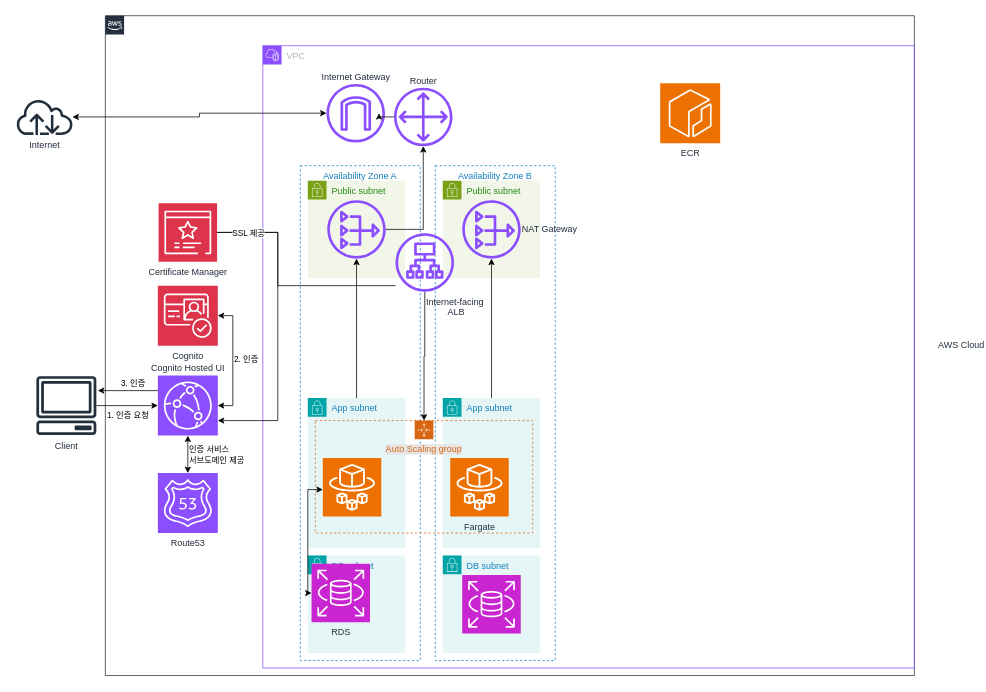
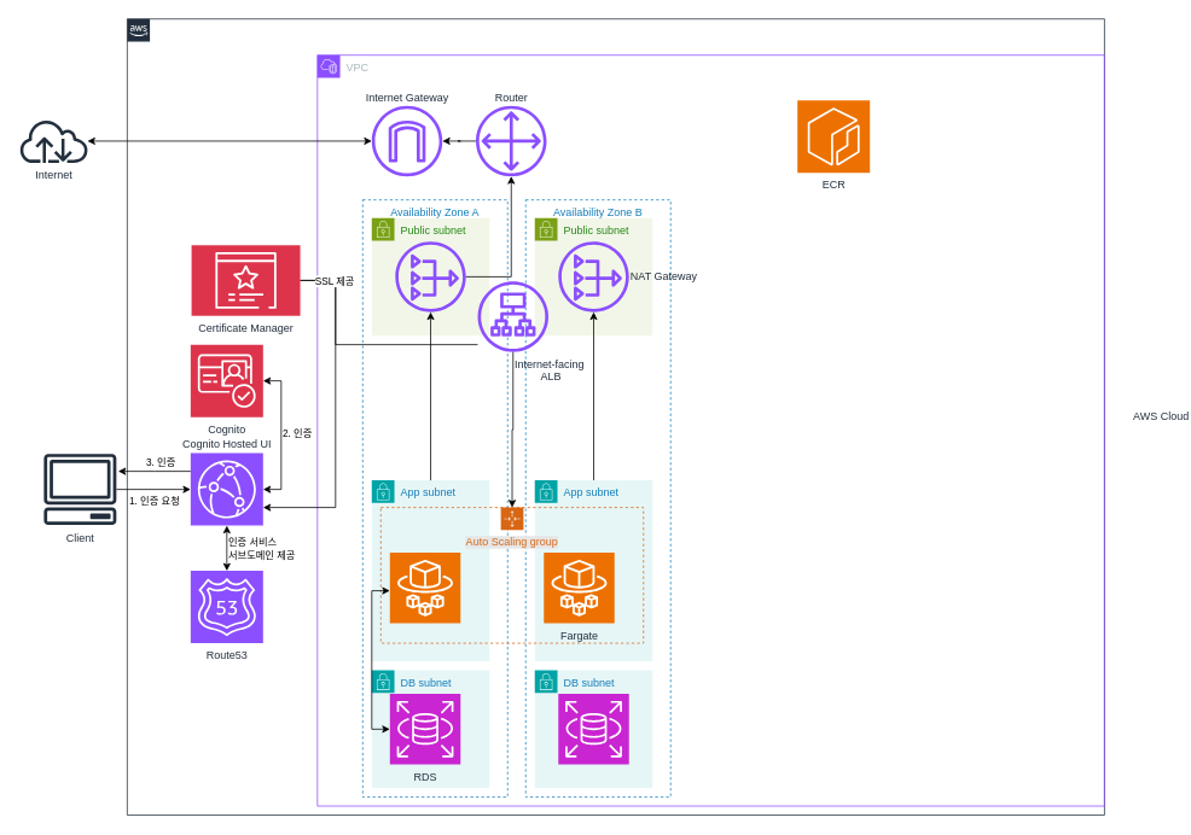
  <mxCell id="0" />
  <mxCell id="1" parent="0" />
  <mxCell id="2" value="AWS Cloud" style="points=[[0,0],[0.25,0],[0.5,0],[0.75,0],[1,0],[1,0.25],[1,0.5],[1,0.75],[1,1],[0.75,1],[0.5,1],[0.25,1],[0,1],[0,0.75],[0,0.5],[0,0.25]];outlineConnect=0;gradientColor=none;html=1;whiteSpace=wrap;fontSize=12;fontStyle=0;container=1;pointerEvents=0;collapsible=0;recursiveResize=0;shape=mxgraph.aws4.group;grIcon=mxgraph.aws4.group_aws_cloud_alt;strokeColor=#232F3E;fillColor=none;verticalAlign=middle;align=left;spacingLeft=30;fontColor=#232F3E;dashed=0;labelPosition=right;verticalLabelPosition=middle;" parent="1" vertex="1"><mxGeometry x="140" y="20" width="1079" height="880" as="geometry" /></mxCell>
  <mxCell id="3" value="VPC" style="points=[[0,0],[0.25,0],[0.5,0],[0.75,0],[1,0],[1,0.25],[1,0.5],[1,0.75],[1,1],[0.75,1],[0.5,1],[0.25,1],[0,1],[0,0.75],[0,0.5],[0,0.25]];outlineConnect=0;gradientColor=none;html=1;whiteSpace=wrap;fontSize=12;fontStyle=0;container=1;pointerEvents=0;collapsible=0;recursiveResize=0;shape=mxgraph.aws4.group;grIcon=mxgraph.aws4.group_vpc2;strokeColor=#8C4FFF;fillColor=none;verticalAlign=top;align=left;spacingLeft=30;fontColor=#AAB7B8;dashed=0;" parent="2" vertex="1"><mxGeometry x="210" y="40" width="869" height="830" as="geometry" /></mxCell>
  <mxCell id="4" value="&lt;div&gt;Availability Zone A&lt;/div&gt;" style="fillColor=none;strokeColor=#147EBA;dashed=1;verticalAlign=top;fontStyle=0;fontColor=#147EBA;whiteSpace=wrap;html=1;points=[[0,0,0,0,0],[0,0.25,0,0,0],[0,0.5,0,0,0],[0,0.75,0,0,0],[0,1,0,0,0],[0.25,0,0,0,0],[0.25,1,0,0,0],[0.5,0,0,0,0],[0.5,1,0,0,0],[0.75,0,0,0,0],[0.75,1,0,0,0],[1,0,0,0,0],[1,0.25,0,0,0],[1,0.5,0,0,0],[1,0.75,0,0,0],[1,1,0,0,0]];" parent="3" vertex="1"><mxGeometry x="50" y="160" width="160" height="660" as="geometry" /></mxCell>
  <mxCell id="5" value="App subnet" style="points=[[0,0],[0.25,0],[0.5,0],[0.75,0],[1,0],[1,0.25],[1,0.5],[1,0.75],[1,1],[0.75,1],[0.5,1],[0.25,1],[0,1],[0,0.75],[0,0.5],[0,0.25]];outlineConnect=0;gradientColor=none;html=1;whiteSpace=wrap;fontSize=12;fontStyle=0;container=1;pointerEvents=0;collapsible=0;recursiveResize=0;shape=mxgraph.aws4.group;grIcon=mxgraph.aws4.group_security_group;grStroke=0;strokeColor=#00A4A6;fillColor=#E6F6F7;verticalAlign=top;align=left;spacingLeft=30;fontColor=#147EBA;dashed=0;" parent="3" vertex="1"><mxGeometry x="60" y="470" width="130" height="200" as="geometry" /></mxCell>
- <mxCell id="6" value="Internet Gateway" style="sketch=0;outlineConnect=0;fontColor=#232F3E;gradientColor=none;fillColor=#8C4FFF;strokeColor=none;dashed=0;verticalLabelPosition=top;verticalAlign=bottom;align=center;html=1;fontSize=12;fontStyle=0;aspect=fixed;pointerEvents=1;shape=mxgraph.aws4.internet_gateway;labelPosition=center;" parent="3" vertex="1"><mxGeometry x="85" y="51" width="78" height="78" as="geometry" /></mxCell>
+ <mxCell id="6" value="Internet Gateway" style="sketch=0;outlineConnect=0;fontColor=#232F3E;gradientColor=none;fillColor=#8C4FFF;strokeColor=none;dashed=0;verticalLabelPosition=top;verticalAlign=bottom;align=center;html=1;fontSize=12;fontStyle=0;aspect=fixed;pointerEvents=1;shape=mxgraph.aws4.internet_gateway;labelPosition=center;" parent="3" vertex="1"><mxGeometry x="60" y="56" width="78" height="78" as="geometry" /></mxCell>
  <mxCell id="7" value="Availability Zone B" style="fillColor=none;strokeColor=#147EBA;dashed=1;verticalAlign=top;fontStyle=0;fontColor=#147EBA;whiteSpace=wrap;html=1;" parent="3" vertex="1"><mxGeometry x="230" y="160" width="160" height="660" as="geometry" /></mxCell>
  <mxCell id="8" style="edgeStyle=orthogonalEdgeStyle;rounded=0;orthogonalLoop=1;jettySize=auto;html=1;fontColor=#000000;strokeColor=#000000;" parent="3" source="9" target="6" edge="1"><mxGeometry relative="1" as="geometry" /></mxCell>
  <mxCell id="9" value="Router" style="sketch=0;outlineConnect=0;fontColor=#232F3E;gradientColor=none;fillColor=#8C4FFF;strokeColor=none;dashed=0;verticalLabelPosition=top;verticalAlign=bottom;align=center;html=1;fontSize=12;fontStyle=0;aspect=fixed;pointerEvents=1;shape=mxgraph.aws4.customer_gateway;labelPosition=center;" parent="3" vertex="1"><mxGeometry x="175" y="56" width="78" height="78" as="geometry" /></mxCell>
  <mxCell id="10" value="Public subnet" style="points=[[0,0],[0.25,0],[0.5,0],[0.75,0],[1,0],[1,0.25],[1,0.5],[1,0.75],[1,1],[0.75,1],[0.5,1],[0.25,1],[0,1],[0,0.75],[0,0.5],[0,0.25]];outlineConnect=0;gradientColor=none;html=1;whiteSpace=wrap;fontSize=12;fontStyle=0;container=1;pointerEvents=0;collapsible=0;recursiveResize=0;shape=mxgraph.aws4.group;grIcon=mxgraph.aws4.group_security_group;grStroke=0;strokeColor=#7AA116;fillColor=#F2F6E8;verticalAlign=top;align=left;spacingLeft=30;fontColor=#248814;dashed=0;" parent="3" vertex="1"><mxGeometry x="60" y="180" width="130" height="130" as="geometry" /></mxCell>
  <mxCell id="11" style="edgeStyle=orthogonalEdgeStyle;rounded=0;orthogonalLoop=1;jettySize=auto;html=1;strokeColor=#000000;" parent="3" source="12" target="9" edge="1"><mxGeometry relative="1" as="geometry" /></mxCell>
  <mxCell id="12" value="" style="sketch=0;outlineConnect=0;fontColor=#232F3E;gradientColor=none;fillColor=#8C4FFF;strokeColor=none;dashed=0;verticalLabelPosition=bottom;verticalAlign=top;align=center;html=1;fontSize=12;fontStyle=0;aspect=fixed;pointerEvents=1;shape=mxgraph.aws4.nat_gateway;" parent="3" vertex="1"><mxGeometry x="86" y="206" width="78" height="78" as="geometry" /></mxCell>
  <mxCell id="13" value="Public subnet" style="points=[[0,0],[0.25,0],[0.5,0],[0.75,0],[1,0],[1,0.25],[1,0.5],[1,0.75],[1,1],[0.75,1],[0.5,1],[0.25,1],[0,1],[0,0.75],[0,0.5],[0,0.25]];outlineConnect=0;gradientColor=none;html=1;whiteSpace=wrap;fontSize=12;fontStyle=0;container=1;pointerEvents=0;collapsible=0;recursiveResize=0;shape=mxgraph.aws4.group;grIcon=mxgraph.aws4.group_security_group;grStroke=0;strokeColor=#7AA116;fillColor=#F2F6E8;verticalAlign=top;align=left;spacingLeft=30;fontColor=#248814;dashed=0;" parent="3" vertex="1"><mxGeometry x="240" y="180" width="130" height="130" as="geometry" /></mxCell>
  <mxCell id="14" value="NAT Gateway" style="sketch=0;outlineConnect=0;fontColor=#232F3E;gradientColor=none;fillColor=#8C4FFF;strokeColor=none;dashed=0;verticalLabelPosition=middle;verticalAlign=middle;align=left;html=1;fontSize=12;fontStyle=0;aspect=fixed;pointerEvents=1;shape=mxgraph.aws4.nat_gateway;labelPosition=right;" parent="3" vertex="1"><mxGeometry x="266" y="206" width="78" height="78" as="geometry" /></mxCell>
  <mxCell id="15" style="edgeStyle=orthogonalEdgeStyle;rounded=0;orthogonalLoop=1;jettySize=auto;html=1;strokeColor=#000000;" parent="3" source="16" target="14" edge="1"><mxGeometry relative="1" as="geometry" /></mxCell>
  <mxCell id="16" value="App subnet" style="points=[[0,0],[0.25,0],[0.5,0],[0.75,0],[1,0],[1,0.25],[1,0.5],[1,0.75],[1,1],[0.75,1],[0.5,1],[0.25,1],[0,1],[0,0.75],[0,0.5],[0,0.25]];outlineConnect=0;gradientColor=none;html=1;whiteSpace=wrap;fontSize=12;fontStyle=0;container=1;pointerEvents=0;collapsible=0;recursiveResize=0;shape=mxgraph.aws4.group;grIcon=mxgraph.aws4.group_security_group;grStroke=0;strokeColor=#00A4A6;fillColor=#E6F6F7;verticalAlign=top;align=left;spacingLeft=30;fontColor=#147EBA;dashed=0;" parent="3" vertex="1"><mxGeometry x="240" y="470" width="130" height="200" as="geometry" /></mxCell>
  <mxCell id="17" value="Auto Scaling group" style="points=[[0,0],[0.25,0],[0.5,0],[0.75,0],[1,0],[1,0.25],[1,0.5],[1,0.75],[1,1],[0.75,1],[0.5,1],[0.25,1],[0,1],[0,0.75],[0,0.5],[0,0.25]];outlineConnect=0;gradientColor=none;html=1;whiteSpace=wrap;fontSize=12;fontStyle=0;container=1;pointerEvents=0;collapsible=0;recursiveResize=0;shape=mxgraph.aws4.groupCenter;grIcon=mxgraph.aws4.group_auto_scaling_group;grStroke=1;strokeColor=#D86613;fillColor=none;verticalAlign=top;align=center;fontColor=#D86613;dashed=1;spacingTop=25;labelBackgroundColor=#E6E6E6;" parent="16" vertex="1"><mxGeometry x="-170" y="30" width="290" height="150" as="geometry" /></mxCell>
  <mxCell id="18" value="DB subnet" style="points=[[0,0],[0.25,0],[0.5,0],[0.75,0],[1,0],[1,0.25],[1,0.5],[1,0.75],[1,1],[0.75,1],[0.5,1],[0.25,1],[0,1],[0,0.75],[0,0.5],[0,0.25]];outlineConnect=0;gradientColor=none;html=1;whiteSpace=wrap;fontSize=12;fontStyle=0;container=1;pointerEvents=0;collapsible=0;recursiveResize=0;shape=mxgraph.aws4.group;grIcon=mxgraph.aws4.group_security_group;grStroke=0;strokeColor=#00A4A6;fillColor=#E6F6F7;verticalAlign=top;align=left;spacingLeft=30;fontColor=#147EBA;dashed=0;" parent="3" vertex="1"><mxGeometry x="60" y="680" width="130" height="130" as="geometry" /></mxCell>
  <mxCell id="19" value="DB subnet" style="points=[[0,0],[0.25,0],[0.5,0],[0.75,0],[1,0],[1,0.25],[1,0.5],[1,0.75],[1,1],[0.75,1],[0.5,1],[0.25,1],[0,1],[0,0.75],[0,0.5],[0,0.25]];outlineConnect=0;gradientColor=none;html=1;whiteSpace=wrap;fontSize=12;fontStyle=0;container=1;pointerEvents=0;collapsible=0;recursiveResize=0;shape=mxgraph.aws4.group;grIcon=mxgraph.aws4.group_security_group;grStroke=0;strokeColor=#00A4A6;fillColor=#E6F6F7;verticalAlign=top;align=left;spacingLeft=30;fontColor=#147EBA;dashed=0;" parent="3" vertex="1"><mxGeometry x="240" y="680" width="130" height="130" as="geometry" /></mxCell>
  <mxCell id="20" style="edgeStyle=orthogonalEdgeStyle;rounded=0;orthogonalLoop=1;jettySize=auto;html=1;strokeColor=#000000;entryX=0;entryY=0.5;entryDx=0;entryDy=0;entryPerimeter=0;startArrow=classic;startFill=1;" parent="3" source="21" target="24" edge="1"><mxGeometry relative="1" as="geometry"><Array as="points"><mxPoint x="119" y="592" /><mxPoint x="60" y="592" /><mxPoint x="60" y="745" /></Array></mxGeometry></mxCell>
  <mxCell id="21" value="" style="sketch=0;points=[[0,0,0],[0.25,0,0],[0.5,0,0],[0.75,0,0],[1,0,0],[0,1,0],[0.25,1,0],[0.5,1,0],[0.75,1,0],[1,1,0],[0,0.25,0],[0,0.5,0],[0,0.75,0],[1,0.25,0],[1,0.5,0],[1,0.75,0]];outlineConnect=0;fontColor=#232F3E;fillColor=#ED7100;strokeColor=#ffffff;dashed=0;verticalLabelPosition=bottom;verticalAlign=top;align=center;html=1;fontSize=12;fontStyle=0;aspect=fixed;shape=mxgraph.aws4.resourceIcon;resIcon=mxgraph.aws4.fargate;" parent="3" vertex="1"><mxGeometry x="80" y="550" width="78" height="78" as="geometry" /></mxCell>
  <mxCell id="22" value="Fargate" style="sketch=0;points=[[0,0,0],[0.25,0,0],[0.5,0,0],[0.75,0,0],[1,0,0],[0,1,0],[0.25,1,0],[0.5,1,0],[0.75,1,0],[1,1,0],[0,0.25,0],[0,0.5,0],[0,0.75,0],[1,0.25,0],[1,0.5,0],[1,0.75,0]];outlineConnect=0;fontColor=#232F3E;fillColor=#ED7100;strokeColor=#ffffff;dashed=0;verticalLabelPosition=bottom;verticalAlign=top;align=center;html=1;fontSize=12;fontStyle=0;aspect=fixed;shape=mxgraph.aws4.resourceIcon;resIcon=mxgraph.aws4.fargate;" parent="3" vertex="1"><mxGeometry x="250" y="550" width="78" height="78" as="geometry" /></mxCell>
  <mxCell id="23" style="edgeStyle=orthogonalEdgeStyle;rounded=0;orthogonalLoop=1;jettySize=auto;html=1;fontColor=#000000;strokeColor=#000000;" parent="3" source="5" target="12" edge="1"><mxGeometry relative="1" as="geometry" /></mxCell>
- <mxCell id="24" value="RDS" style="sketch=0;points=[[0,0,0,0,0],[0,0.25,0,0,0],[0,0.5,0,0,0],[0,0.75,0,0,0],[0,1,0,0,0],[0.25,0,0,0,0],[0.25,1,0,0,0],[0.5,0,0,0,0],[0.5,1,0,0,0],[0.75,0,0,0,0],[0.75,1,0,0,0],[1,0,0,0,0],[1,0.25,0,0,0],[1,0.5,0,0,0],[1,0.75,0,0,0],[1,1,0,0,0]];outlineConnect=0;fontColor=#232F3E;fillColor=#C925D1;strokeColor=#ffffff;dashed=0;verticalLabelPosition=bottom;verticalAlign=top;align=center;html=1;fontSize=12;fontStyle=0;aspect=fixed;shape=mxgraph.aws4.resourceIcon;resIcon=mxgraph.aws4.rds;" parent="3" vertex="1"><mxGeometry x="65" y="691" width="78" height="78" as="geometry" /></mxCell>
+ <mxCell id="24" value="RDS" style="sketch=0;points=[[0,0,0,0,0],[0,0.25,0,0,0],[0,0.5,0,0,0],[0,0.75,0,0,0],[0,1,0,0,0],[0.25,0,0,0,0],[0.25,1,0,0,0],[0.5,0,0,0,0],[0.5,1,0,0,0],[0.75,0,0,0,0],[0.75,1,0,0,0],[1,0,0,0,0],[1,0.25,0,0,0],[1,0.5,0,0,0],[1,0.75,0,0,0],[1,1,0,0,0]];outlineConnect=0;fontColor=#232F3E;fillColor=#C925D1;strokeColor=#ffffff;dashed=0;verticalLabelPosition=bottom;verticalAlign=top;align=center;html=1;fontSize=12;fontStyle=0;aspect=fixed;shape=mxgraph.aws4.resourceIcon;resIcon=mxgraph.aws4.rds;" parent="3" vertex="1"><mxGeometry x="80" y="706" width="78" height="78" as="geometry" /></mxCell>
  <mxCell id="25" value="" style="sketch=0;points=[[0,0,0],[0.25,0,0],[0.5,0,0],[0.75,0,0],[1,0,0],[0,1,0],[0.25,1,0],[0.5,1,0],[0.75,1,0],[1,1,0],[0,0.25,0],[0,0.5,0],[0,0.75,0],[1,0.25,0],[1,0.5,0],[1,0.75,0]];outlineConnect=0;fontColor=#232F3E;fillColor=#C925D1;strokeColor=#ffffff;dashed=0;verticalLabelPosition=bottom;verticalAlign=top;align=center;html=1;fontSize=12;fontStyle=0;aspect=fixed;shape=mxgraph.aws4.resourceIcon;resIcon=mxgraph.aws4.rds;" parent="3" vertex="1"><mxGeometry x="266" y="706" width="78" height="78" as="geometry" /></mxCell>
  <mxCell id="26" style="edgeStyle=orthogonalEdgeStyle;rounded=0;orthogonalLoop=1;jettySize=auto;html=1;labelPosition=right;verticalLabelPosition=middle;align=left;verticalAlign=middle;" edge="1" parent="3" source="27" target="17"><mxGeometry relative="1" as="geometry" /></mxCell>
  <mxCell id="27" value="&amp;nbsp; &amp;nbsp; &amp;nbsp; &amp;nbsp; &amp;nbsp; &amp;nbsp; &amp;nbsp; &amp;nbsp; &amp;nbsp; &amp;nbsp; &amp;nbsp; &amp;nbsp; Internet-facing&lt;br&gt;&amp;nbsp; &amp;nbsp; &amp;nbsp; &amp;nbsp; &amp;nbsp; &amp;nbsp; &amp;nbsp; &amp;nbsp; &amp;nbsp; &amp;nbsp; &amp;nbsp; &amp;nbsp; &amp;nbsp;ALB" style="sketch=0;outlineConnect=0;fontColor=#232F3E;gradientColor=none;fillColor=#8C4FFF;strokeColor=none;dashed=0;verticalLabelPosition=bottom;verticalAlign=top;align=center;html=1;fontSize=12;fontStyle=0;aspect=fixed;pointerEvents=1;shape=mxgraph.aws4.application_load_balancer;labelPosition=center;" vertex="1" parent="3"><mxGeometry x="177" y="250" width="78" height="78" as="geometry" /></mxCell>
  <mxCell id="28" value="ECR" style="sketch=0;points=[[0,0,0],[0.25,0,0],[0.5,0,0],[0.75,0,0],[1,0,0],[0,1,0],[0.25,1,0],[0.5,1,0],[0.75,1,0],[1,1,0],[0,0.25,0],[0,0.5,0],[0,0.75,0],[1,0.25,0],[1,0.5,0],[1,0.75,0]];outlineConnect=0;fontColor=#232F3E;fillColor=#ED7100;strokeColor=#ffffff;dashed=0;verticalLabelPosition=bottom;verticalAlign=top;align=center;html=1;fontSize=12;fontStyle=0;aspect=fixed;shape=mxgraph.aws4.resourceIcon;resIcon=mxgraph.aws4.ecr;" parent="3" vertex="1"><mxGeometry x="530" y="50" width="80" height="80" as="geometry" /></mxCell>
  <mxCell id="29" value="&lt;div&gt;&lt;span style=&quot;background-color: initial;&quot;&gt;Cognito Hosted UI&lt;/span&gt;&lt;br&gt;&lt;/div&gt;" style="sketch=0;points=[[0,0,0,0,0],[0,0.25,0,0,0],[0,0.5,0,0,0],[0,0.75,0,0,0],[0,1,0,0,0],[0.25,0,0,0,0],[0.25,1,0,0,0],[0.5,0,0,0,0],[0.5,1,0,0,0],[0.75,0,0,0,0],[0.75,1,0,0,0],[1,0,0,0,0],[1,0.25,0,0,0],[1,0.5,0,0,0],[1,0.75,0,0,0],[1,1,0,0,0]];outlineConnect=0;fontColor=#232F3E;fillColor=#8C4FFF;strokeColor=#ffffff;dashed=0;verticalLabelPosition=top;verticalAlign=bottom;align=center;html=1;fontSize=12;fontStyle=0;aspect=fixed;shape=mxgraph.aws4.resourceIcon;resIcon=mxgraph.aws4.cloudfront;labelPosition=center;" vertex="1" parent="2"><mxGeometry x="70" y="480" width="80" height="80" as="geometry" /></mxCell>
  <mxCell id="30" style="edgeStyle=orthogonalEdgeStyle;rounded=0;orthogonalLoop=1;jettySize=auto;html=1;fontColor=#000000;strokeColor=#000000;startArrow=classic;startFill=1;" edge="1" parent="2" source="32" target="29"><mxGeometry relative="1" as="geometry" /></mxCell>
  <mxCell id="31" value="인증 서비스&lt;div&gt;서브도메인 제공&lt;/div&gt;" style="edgeLabel;html=1;align=left;verticalAlign=middle;resizable=0;points=[];labelBackgroundColor=none;fontColor=#000000;labelPosition=right;verticalLabelPosition=middle;" vertex="1" connectable="0" parent="30"><mxGeometry relative="1" as="geometry"><mxPoint as="offset" /></mxGeometry></mxCell>
  <mxCell id="32" value="Route53" style="sketch=0;points=[[0,0,0],[0.25,0,0],[0.5,0,0],[0.75,0,0],[1,0,0],[0,1,0],[0.25,1,0],[0.5,1,0],[0.75,1,0],[1,1,0],[0,0.25,0],[0,0.5,0],[0,0.75,0],[1,0.25,0],[1,0.5,0],[1,0.75,0]];outlineConnect=0;fontColor=#232F3E;fillColor=#8C4FFF;strokeColor=#ffffff;dashed=0;verticalLabelPosition=bottom;verticalAlign=top;align=center;html=1;fontSize=12;fontStyle=0;aspect=fixed;shape=mxgraph.aws4.resourceIcon;resIcon=mxgraph.aws4.route_53;" vertex="1" parent="2"><mxGeometry x="70" y="610" width="80" height="80" as="geometry" /></mxCell>
  <mxCell id="33" value="Cognito" style="sketch=0;points=[[0,0,0],[0.25,0,0],[0.5,0,0],[0.75,0,0],[1,0,0],[0,1,0],[0.25,1,0],[0.5,1,0],[0.75,1,0],[1,1,0],[0,0.25,0],[0,0.5,0],[0,0.75,0],[1,0.25,0],[1,0.5,0],[1,0.75,0]];outlineConnect=0;fontColor=#232F3E;fillColor=#DD344C;strokeColor=#ffffff;dashed=0;verticalLabelPosition=bottom;verticalAlign=top;align=center;html=1;fontSize=12;fontStyle=0;aspect=fixed;shape=mxgraph.aws4.resourceIcon;resIcon=mxgraph.aws4.cognito;" vertex="1" parent="2"><mxGeometry x="70" y="360" width="80" height="80" as="geometry" /></mxCell>
  <mxCell id="34" style="edgeStyle=orthogonalEdgeStyle;rounded=0;orthogonalLoop=1;jettySize=auto;html=1;entryX=1;entryY=0.5;entryDx=0;entryDy=0;entryPerimeter=0;exitX=1;exitY=0.5;exitDx=0;exitDy=0;exitPerimeter=0;strokeColor=#000000;startArrow=classic;startFill=1;labelPosition=right;verticalLabelPosition=middle;align=left;verticalAlign=middle;" edge="1" parent="2" source="29" target="33"><mxGeometry relative="1" as="geometry" /></mxCell>
  <mxCell id="35" value="2. 인증" style="edgeLabel;html=1;align=left;verticalAlign=middle;resizable=0;points=[];labelPosition=right;verticalLabelPosition=middle;labelBackgroundColor=none;fontColor=#000000;" vertex="1" connectable="0" parent="34"><mxGeometry x="0.02" relative="1" as="geometry"><mxPoint as="offset" /></mxGeometry></mxCell>
  <mxCell id="36" style="edgeStyle=orthogonalEdgeStyle;rounded=0;orthogonalLoop=1;jettySize=auto;html=1;endArrow=none;" edge="1" parent="2" source="37" target="27"><mxGeometry relative="1" as="geometry"><Array as="points"><mxPoint x="230" y="289" /><mxPoint x="230" y="360" /></Array></mxGeometry></mxCell>
- <mxCell id="37" value="Certificate Manager" style="sketch=0;points=[[0,0,0],[0.25,0,0],[0.5,0,0],[0.75,0,0],[1,0,0],[0,1,0],[0.25,1,0],[0.5,1,0],[0.75,1,0],[1,1,0],[0,0.25,0],[0,0.5,0],[0,0.75,0],[1,0.25,0],[1,0.5,0],[1,0.75,0]];outlineConnect=0;fontColor=#232F3E;fillColor=#DD344C;strokeColor=#ffffff;dashed=0;verticalLabelPosition=bottom;verticalAlign=top;align=center;html=1;fontSize=12;fontStyle=0;aspect=fixed;shape=mxgraph.aws4.resourceIcon;resIcon=mxgraph.aws4.certificate_manager_3;" vertex="1" parent="2"><mxGeometry x="71" y="250" width="78" height="78" as="geometry" /></mxCell>
+ <mxCell id="37" value="Certificate Manager" style="sketch=0;points=[[0,0,0],[0.25,0,0],[0.5,0,0],[0.75,0,0],[1,0,0],[0,1,0],[0.25,1,0],[0.5,1,0],[0.75,1,0],[1,1,0],[0,0.25,0],[0,0.5,0],[0,0.75,0],[1,0.25,0],[1,0.5,0],[1,0.75,0]];outlineConnect=0;fontColor=#232F3E;fillColor=#DD344C;strokeColor=#ffffff;dashed=0;verticalLabelPosition=bottom;verticalAlign=top;align=center;html=1;fontSize=12;fontStyle=0;aspect=fixed;shape=mxgraph.aws4.resourceIcon;resIcon=mxgraph.aws4.certificate_manager_3;" vertex="1" parent="2"><mxGeometry x="71" y="250" width="120" height="78" as="geometry" /></mxCell>
  <mxCell id="38" style="edgeStyle=orthogonalEdgeStyle;rounded=0;orthogonalLoop=1;jettySize=auto;html=1;entryX=1;entryY=0.75;entryDx=0;entryDy=0;entryPerimeter=0;" edge="1" parent="2" source="37" target="29"><mxGeometry relative="1" as="geometry"><Array as="points"><mxPoint x="230" y="289" /><mxPoint x="230" y="540" /></Array></mxGeometry></mxCell>
  <mxCell id="39" value="SSL 제공" style="edgeLabel;html=1;align=center;verticalAlign=middle;resizable=0;points=[];" vertex="1" connectable="0" parent="38"><mxGeometry x="-0.8" relative="1" as="geometry"><mxPoint as="offset" /></mxGeometry></mxCell>
  <mxCell id="40" style="edgeStyle=orthogonalEdgeStyle;rounded=0;orthogonalLoop=1;jettySize=auto;html=1;strokeColor=#000000;startArrow=classic;startFill=1;" parent="1" source="41" target="6" edge="1"><mxGeometry relative="1" as="geometry" /></mxCell>
  <mxCell id="41" value="Internet" style="sketch=0;outlineConnect=0;fontColor=#232F3E;gradientColor=none;fillColor=#232F3D;strokeColor=none;dashed=0;verticalLabelPosition=bottom;verticalAlign=top;align=center;html=1;fontSize=12;fontStyle=0;aspect=fixed;pointerEvents=1;shape=mxgraph.aws4.internet;" parent="1" vertex="1"><mxGeometry y="131" width="78" height="48" as="geometry" x="20" /></mxCell>
  <mxCell id="42" style="edgeStyle=orthogonalEdgeStyle;rounded=0;orthogonalLoop=1;jettySize=auto;html=1;fontColor=#000000;strokeColor=#000000;" edge="1" parent="1" source="44" target="29"><mxGeometry relative="1" as="geometry" /></mxCell>
  <mxCell id="43" value="1. 인증 요청" style="edgeLabel;html=1;align=center;verticalAlign=top;resizable=0;points=[];labelBackgroundColor=none;labelPosition=center;verticalLabelPosition=bottom;" vertex="1" connectable="0" parent="42"><mxGeometry x="-0.001" relative="1" as="geometry"><mxPoint as="offset" /></mxGeometry></mxCell>
  <mxCell id="44" value="Client" style="sketch=0;outlineConnect=0;fontColor=#232F3E;gradientColor=none;fillColor=#232F3D;strokeColor=none;dashed=0;verticalLabelPosition=bottom;verticalAlign=top;align=center;html=1;fontSize=12;fontStyle=0;pointerEvents=1;shape=mxgraph.aws4.client;" vertex="1" parent="1"><mxGeometry x="48" y="500" width="80" height="80" as="geometry" /></mxCell>
  <mxCell id="45" style="edgeStyle=orthogonalEdgeStyle;rounded=0;orthogonalLoop=1;jettySize=auto;html=1;exitX=0;exitY=0.25;exitDx=0;exitDy=0;exitPerimeter=0;" edge="1" parent="1" source="29"><mxGeometry relative="1" as="geometry"><mxPoint x="130" y="520" as="targetPoint" /></mxGeometry></mxCell>
  <mxCell id="46" value="3. 인증" style="edgeLabel;html=1;align=center;verticalAlign=bottom;resizable=0;points=[];labelBackgroundColor=none;labelPosition=center;verticalLabelPosition=top;" vertex="1" connectable="0" parent="45"><mxGeometry x="-0.166" y="-1" relative="1" as="geometry"><mxPoint as="offset" /></mxGeometry></mxCell>
